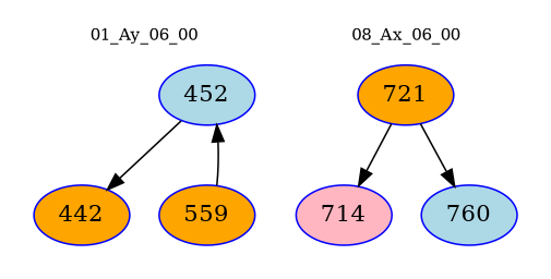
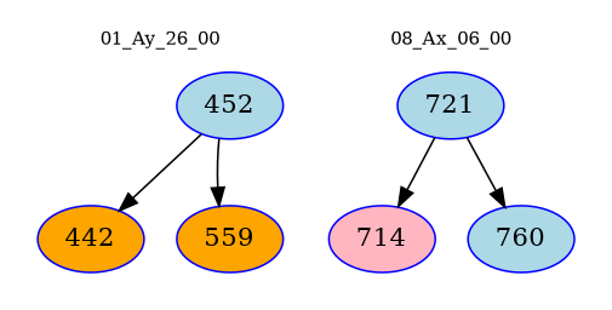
  digraph {
    node [color=blue fillcolor=lightblue style=filled]
    edge [color=black]
    n1 [label=452]
    n2 [fillcolor=orange label=442]
    n3 [fillcolor=orange label=559]
-   n4 [fillcolor=orange label=721]
+   n4 [label=721]
    n5 [fillcolor=lightpink label=714]
    n6 [label=760]
    subgraph cluster_1 {
      color=white
      fontsize=10
-     label="01_Ay_06_00"
+     label="01_Ay_26_00"
      n1
      n2
      n3
    }
    subgraph cluster_2 {
      color=white
      fontsize=10
      label="08_Ax_06_00"
      n4
      n5
      n6
    }
    n1 -> n2
-   n3 -> n1
+   n1 -> n3
    n4 -> n5
    n4 -> n6
  }
